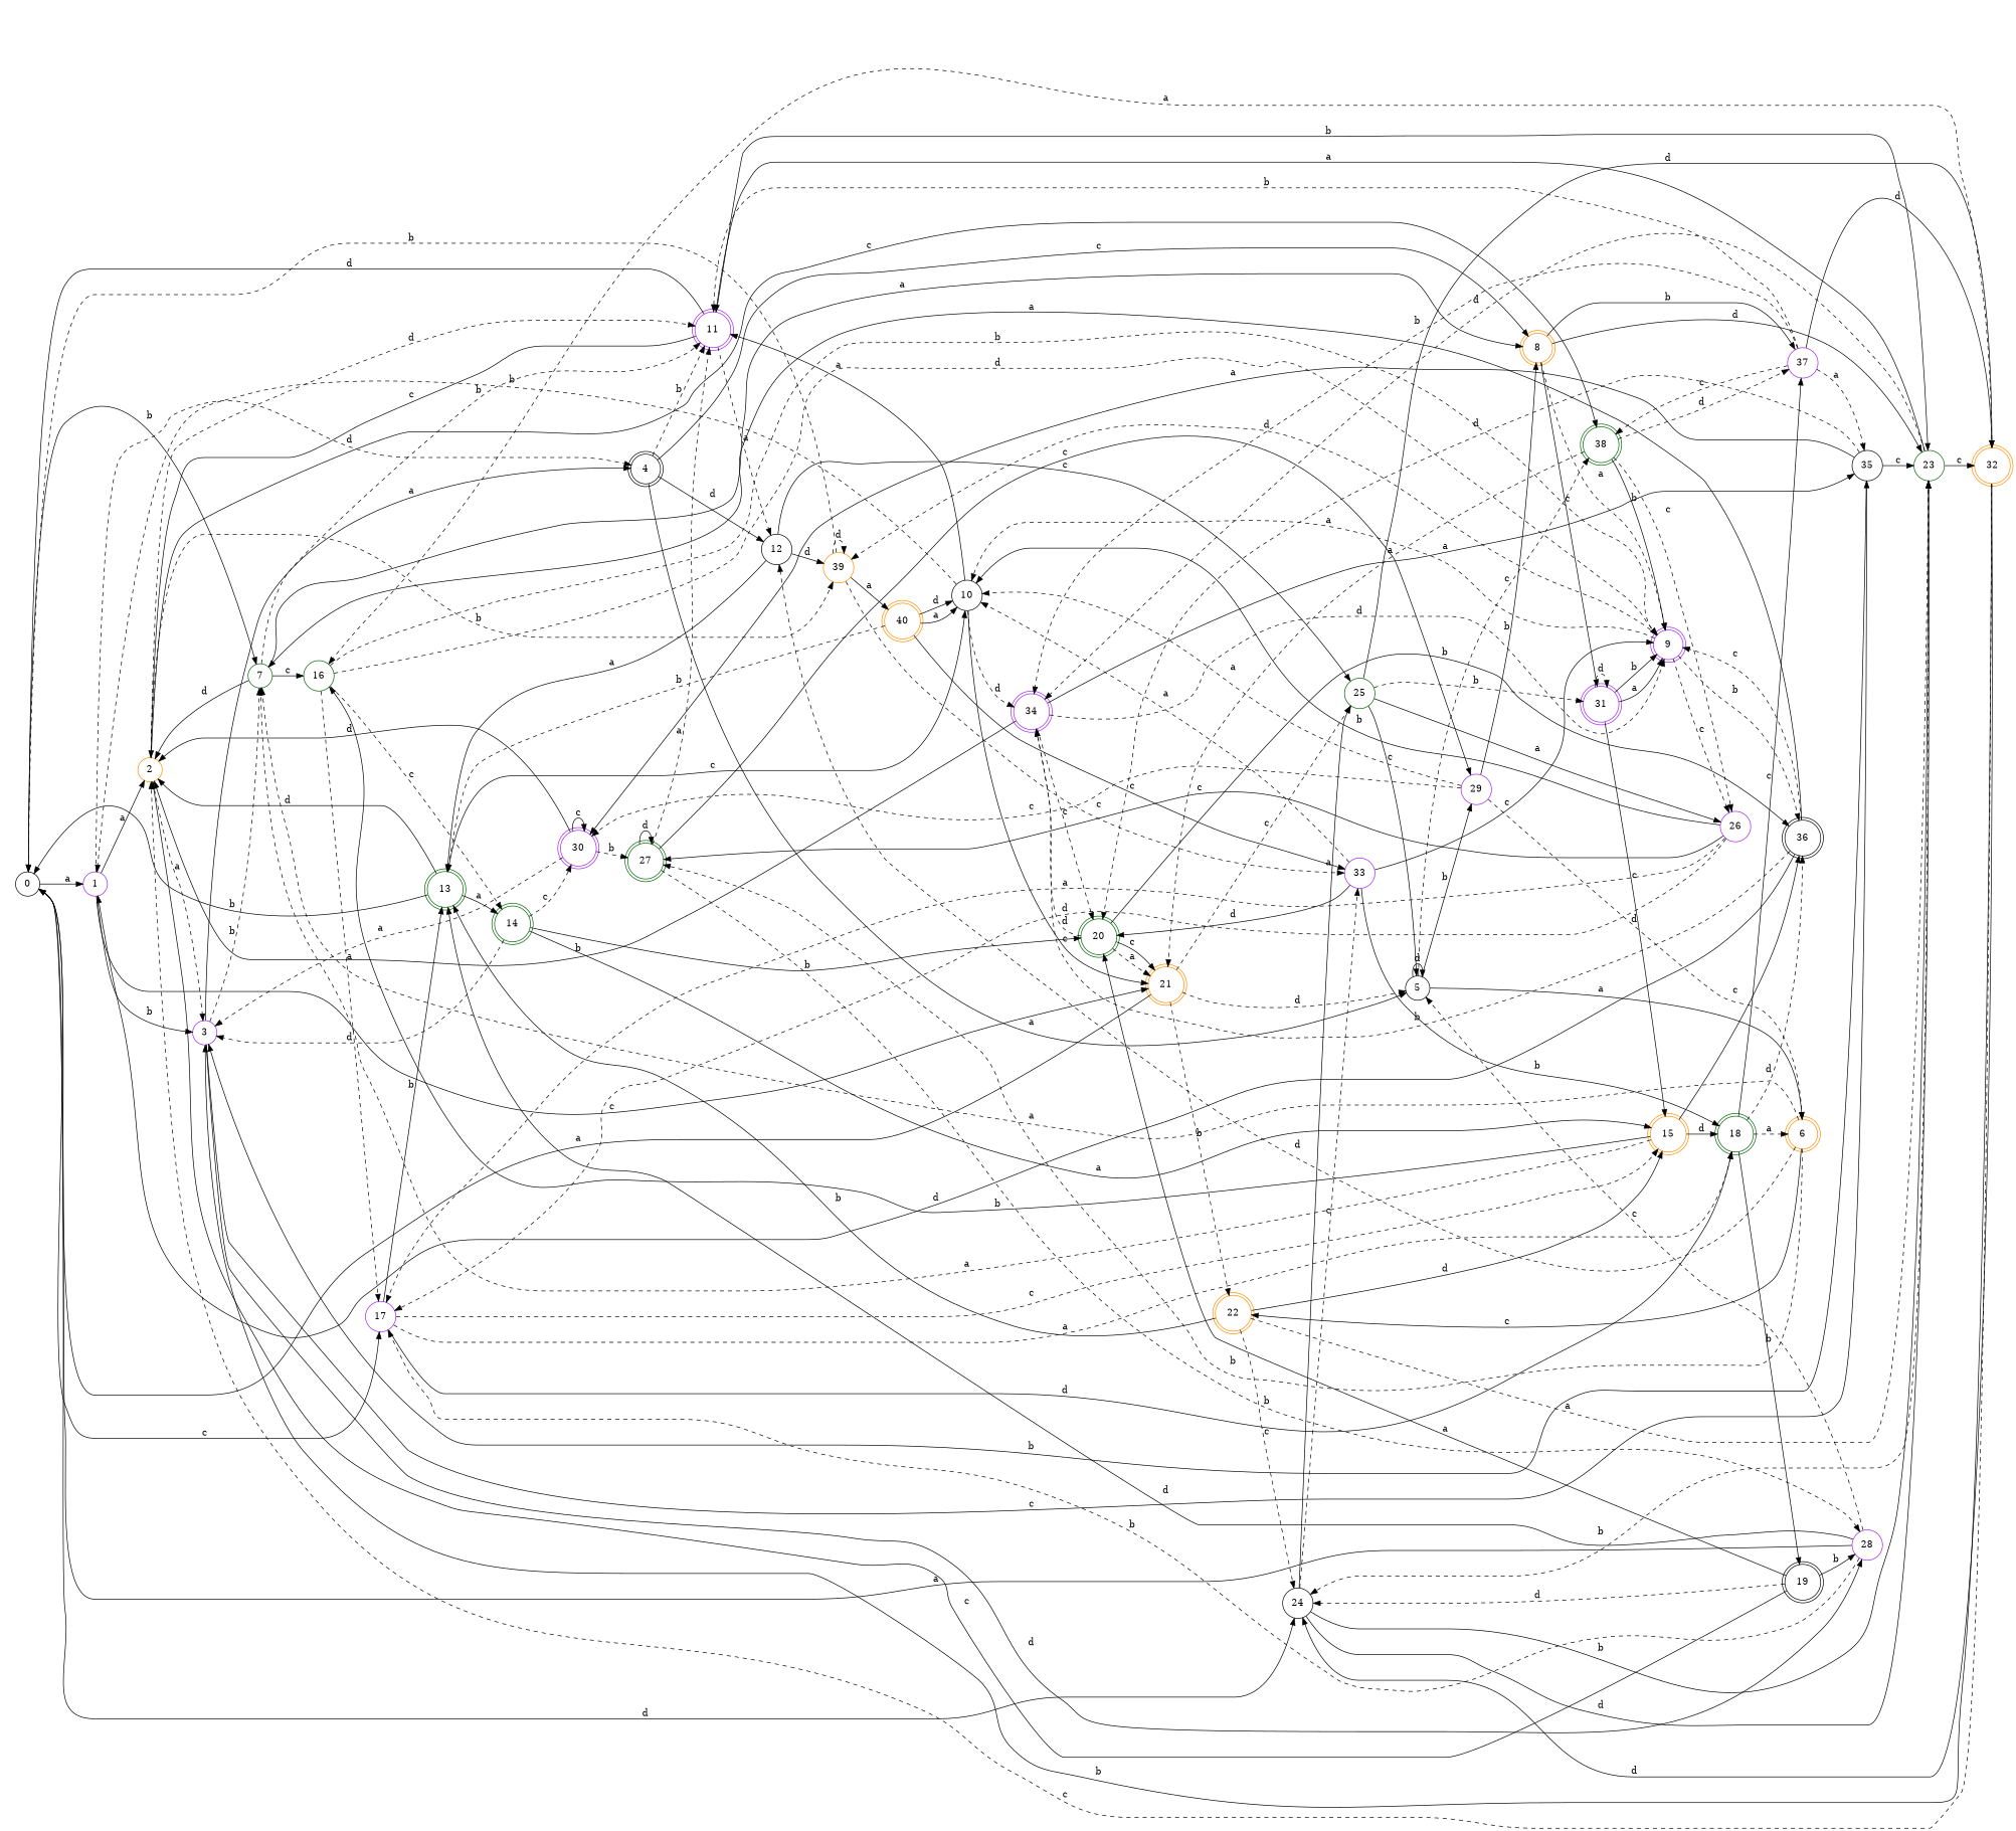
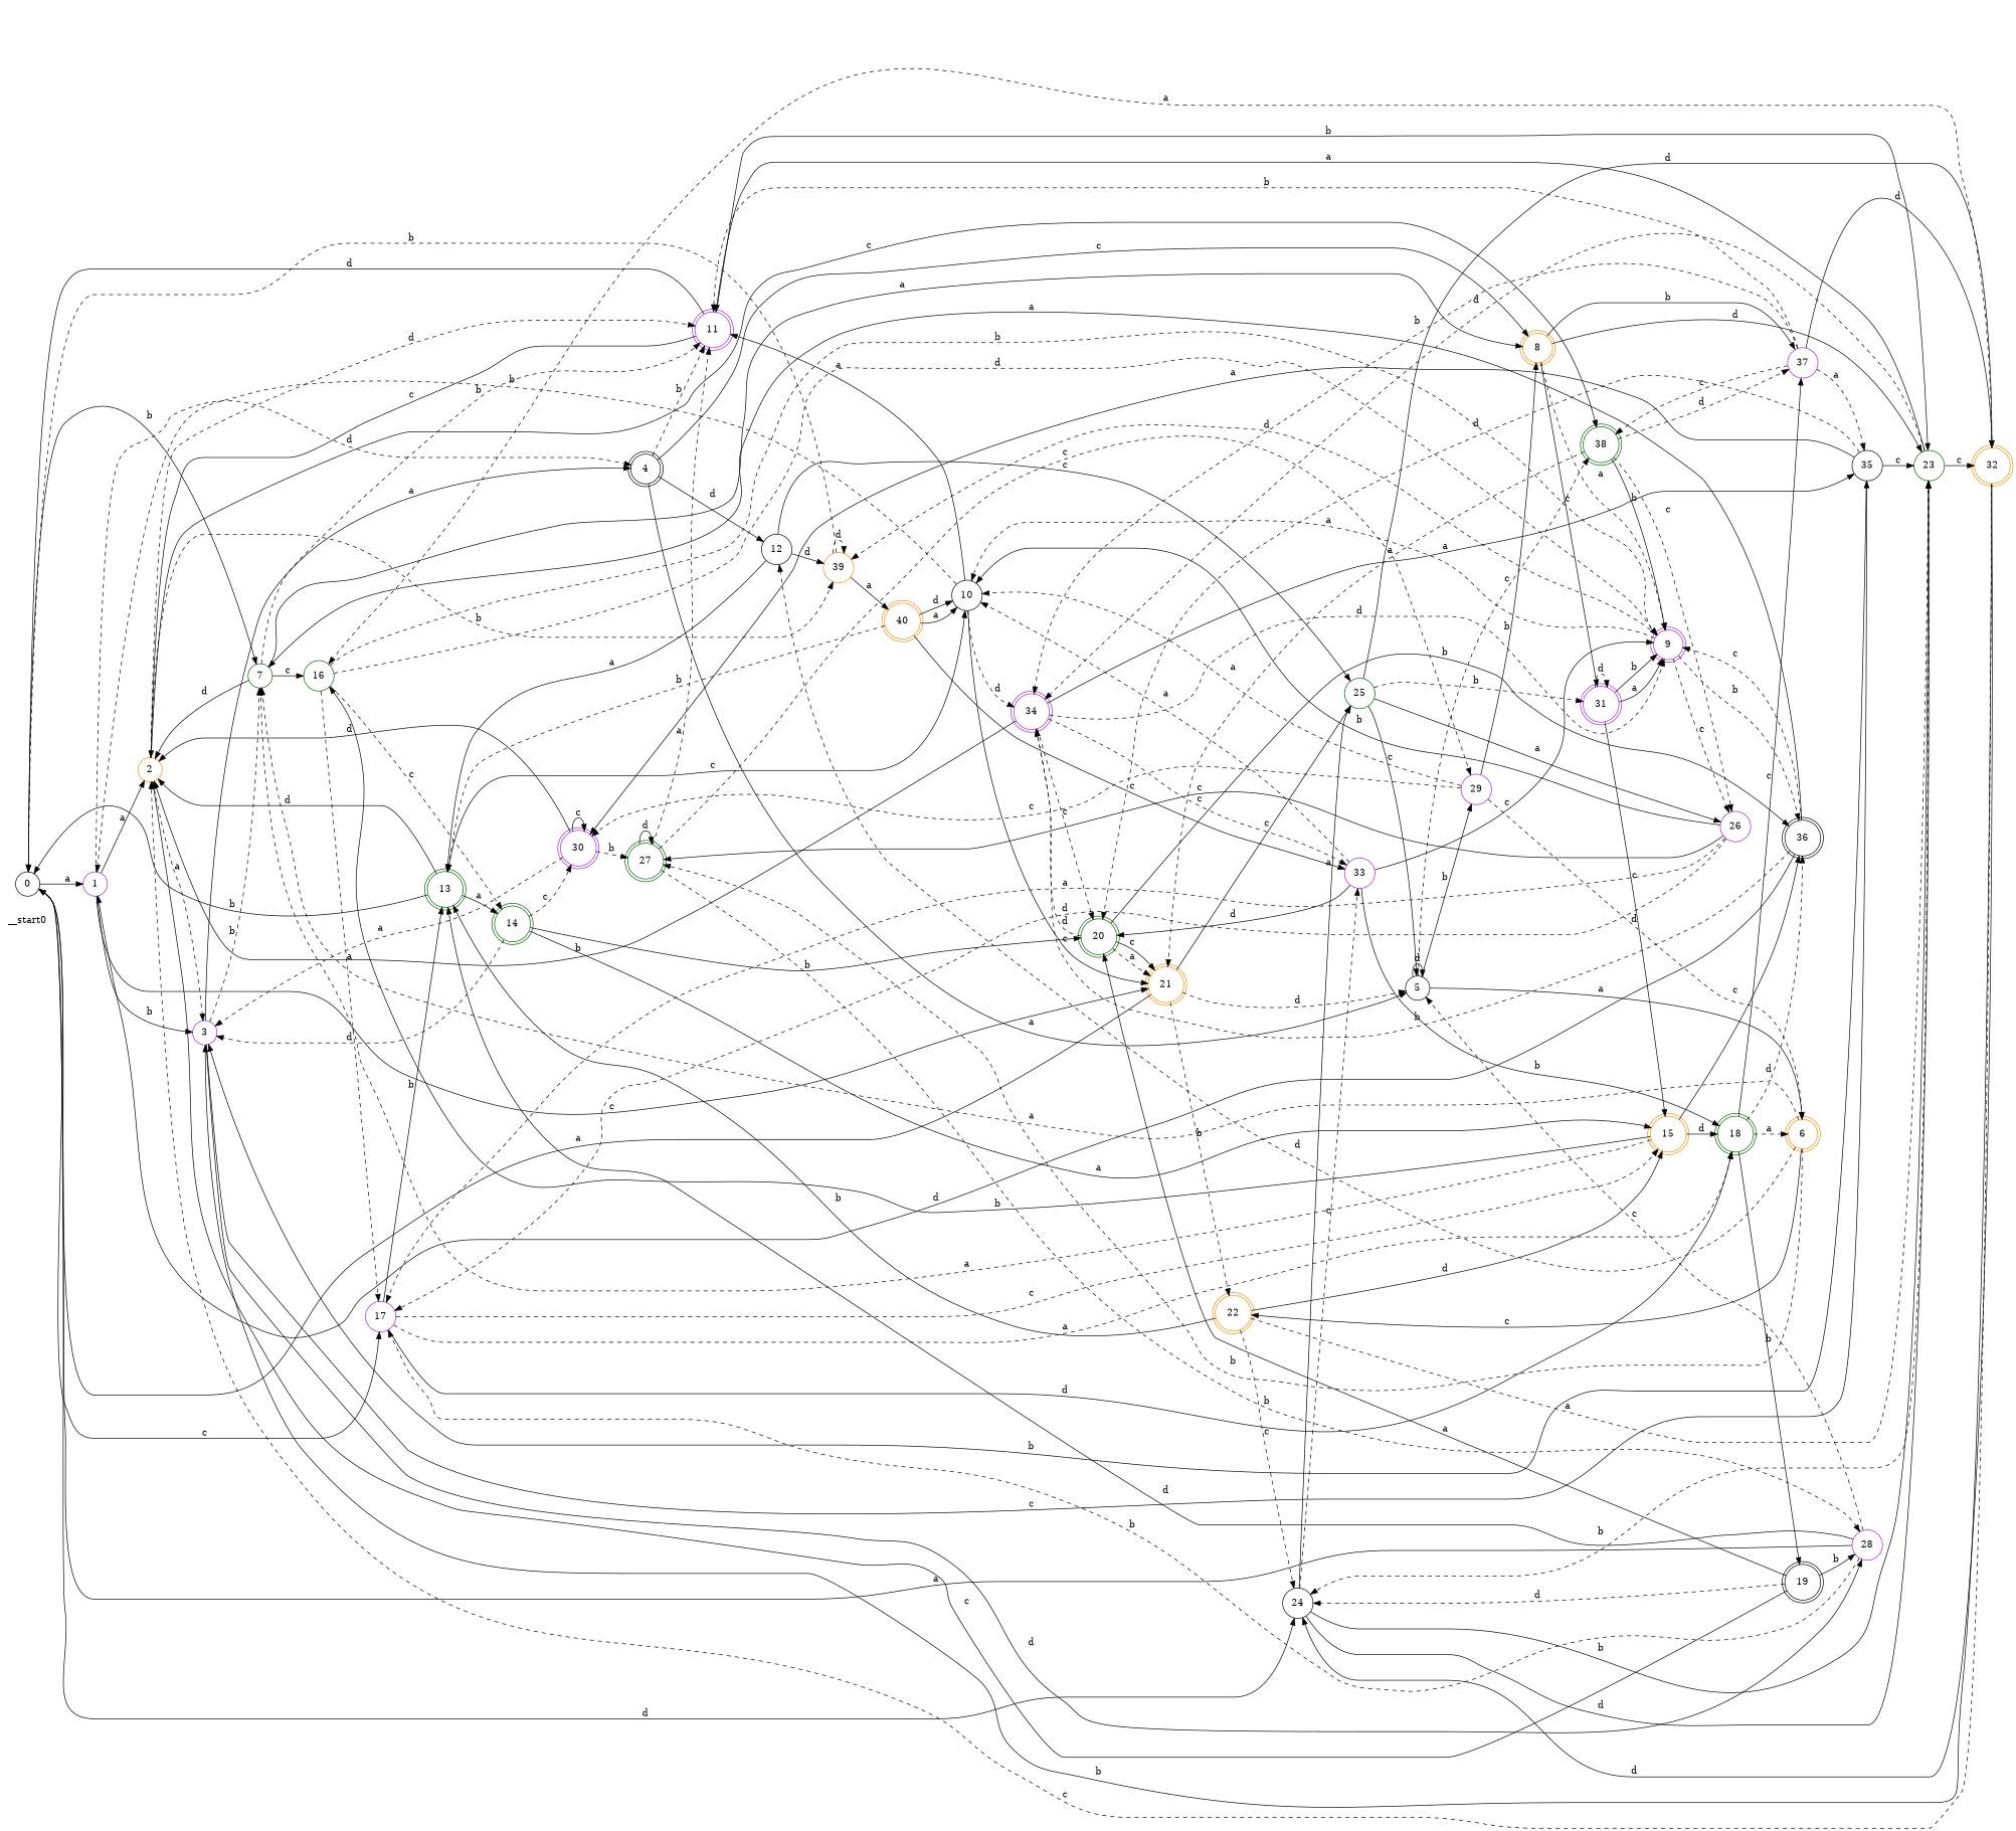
  digraph {
    rankdir=LR
    node [color=purple shape=doublecircle fillcolor=white style="rounded,filled"]
    edge [style=solid]
+   __start0 [shape=none fillcolor="" style=""]
    n2 [color=black label=0 shape=circle style=filled]
    n3 [label=1 shape=circle style=filled]
    n4 [color=darkgreen label=7 shape=circle style=filled]
    n5 [label=17 shape=circle style=filled]
    n6 [color=black label=24 shape=circle style=filled]
    n7 [color=darkorange label=2 shape=circle style=filled]
    n8 [label=3 shape=circle style=filled]
    n9 [color=black label=4]
    n10 [color=darkorange label=21]
    n11 [label=11]
    n12 [color=darkorange label=8]
    n13 [color=darkgreen label=16 shape=circle style=filled]
    n14 [color=darkgreen label=13]
    n15 [color=darkorange label=15]
    n16 [color=darkgreen label=18]
    n17 [color=darkgreen label=23 shape=circle style=filled]
    n18 [color=darkgreen label=25 shape=circle style=filled]
    n19 [label=33 shape=circle style=filled]
    n20 [color=darkgreen label=38]
    n21 [color=darkorange label=39 shape=circle style=filled]
    n22 [label=28 shape=circle style=filled]
    n23 [color=black label=35 shape=circle style=filled]
    n24 [color=black label=5 shape=circle style=filled]
    n25 [color=black label=12 shape=circle style=filled]
    n26 [color=darkorange label=22]
    n27 [label=9]
    n28 [label=37 shape=circle style=filled]
    n29 [label=26 shape=circle style=filled]
    n30 [color=darkorange label=40]
    n31 [color=darkgreen label=20]
    n32 [label=30]
    n33 [color=darkorange label=6]
    n34 [label=29 shape=circle style=filled]
    n35 [label=31]
    n36 [color=darkgreen label=27]
    n37 [color=black label=10 shape=circle style=filled]
    n38 [color=darkgreen label=14]
    n39 [color=black label=36]
    n40 [label=34]
    n41 [color=darkorange label=32]
    n42 [color=black label=19]
    n2 -> n3 [label=a]
    n2 -> n4 [label=b]
    n2 -> n5 [label=c]
    n2 -> n6 [label=d]
    n3 -> n7 [label=a]
    n3 -> n8 [label=b]
    n3 -> n9 [label=d style=dashed]
    n3 -> n10 [label=c]
    n4 -> n7 [label=d]
    n4 -> n11 [label=b style=dashed]
    n4 -> n12 [label=a]
    n4 -> n13 [label=c]
    n5 -> n14 [label=b]
    n5 -> n15 [label=c style=dashed]
    n5 -> n16 [label=a style=dashed]
    n5 -> n16 [label=d]
    n6 -> n17 [label=b]
    n6 -> n17 [label=d]
    n6 -> n18 [label=a]
    n6 -> n19 [label=c style=dashed]
    n7 -> n8 [label=a style=dashed]
    n7 -> n11 [label=d style=dashed]
    n7 -> n20 [label=c]
    n7 -> n21 [label=b style=dashed]
    n8 -> n4 [label=b style=dashed]
    n8 -> n9 [label=a]
    n8 -> n22 [label=d]
    n8 -> n23 [label=c]
    n9 -> n11 [label=b style=dashed]
    n9 -> n12 [label=c]
    n9 -> n24 [label=a]
    n9 -> n25 [label=d]
    n10 -> n2 [label=a]
-   n10 -> n18 [label=c style=dashed]
+   n10 -> n18 [label=c]
    n10 -> n24 [label=d style=dashed]
    n10 -> n26 [label=b style=dashed]
    n11 -> n2 [label=d]
    n11 -> n7 [label=c]
    n11 -> n17 [label=b]
-   n11 -> n25 [label=a style=dashed]
    n12 -> n17 [label=d]
    n12 -> n27 [label=a style=dashed]
    n12 -> n28 [label=b]
    n12 -> n35 [label=c]
    n13 -> n5 [label=a style=dashed]
    n13 -> n27 [label=b style=dashed]
    n13 -> n27 [label=d style=dashed]
    n13 -> n38 [label=c style=dashed]
    n14 -> n2 [label=b]
    n14 -> n7 [label=d]
    n14 -> n37 [label=c]
    n14 -> n38 [label=a]
    n15 -> n4 [label=a style=dashed]
    n15 -> n13 [label=b]
    n15 -> n16 [label=d]
    n15 -> n39 [label=c]
    n16 -> n28 [label=c]
    n16 -> n33 [label=a style=dashed]
    n16 -> n39 [label=d style=dashed]
    n16 -> n42 [label=b]
    n17 -> n6 [label=b style=dashed]
    n17 -> n11 [label=a]
    n17 -> n40 [label=d style=dashed]
    n17 -> n41 [label=c]
    n18 -> n24 [label=c]
    n18 -> n29 [label=a]
    n18 -> n35 [label=b style=dashed]
    n18 -> n41 [label=d]
    n19 -> n16 [label=b]
    n19 -> n27 [label=c]
    n19 -> n31 [label=d]
    n19 -> n37 [label=a style=dashed]
    n20 -> n10 [label=a style=dashed]
    n20 -> n27 [label=b]
    n20 -> n28 [label=d style=dashed]
    n20 -> n29 [label=c style=dashed]
    n21 -> n2 [label=b style=dashed]
-   n21 -> n19 [label=c style=dashed]
+   n40 -> n19 [label=c style=dashed]
    n21 -> n21 [label=d style=dashed]
    n21 -> n30 [label=a]
    n22 -> n2 [label=a]
    n22 -> n5 [label=b style=dashed]
    n22 -> n14 [label=d]
    n22 -> n24 [label=c style=dashed]
    n23 -> n8 [label=b]
    n23 -> n17 [label=c]
    n23 -> n31 [label=d style=dashed]
    n23 -> n32 [label=a]
    n24 -> n20 [label=c style=dashed]
    n24 -> n24 [label=d]
    n24 -> n33 [label=a]
    n24 -> n34 [label=b]
    n25 -> n14 [label=a]
    n25 -> n18 [label=c]
    n25 -> n21 [label=d]
    n26 -> n6 [label=c style=dashed]
    n26 -> n14 [label=b]
    n26 -> n15 [label=d]
    n26 -> n17 [label=a style=dashed]
    n27 -> n21 [label=d style=dashed]
    n27 -> n29 [label=c style=dashed]
    n27 -> n37 [label=a style=dashed]
    n27 -> n39 [label=b style=dashed]
    n28 -> n11 [label=b style=dashed]
    n28 -> n20 [label=c style=dashed]
    n28 -> n23 [label=a style=dashed]
    n28 -> n40 [label=b style=dashed]
    n28 -> n41 [label=d]
    n29 -> n5 [label=a style=dashed]
    n29 -> n5 [label=d style=dashed]
    n29 -> n36 [label=c]
    n29 -> n37 [label=b]
    n30 -> n14 [label=b style=dashed]
    n30 -> n19 [label=c]
    n30 -> n37 [label=a]
    n30 -> n37 [label=d]
    n31 -> n10 [label=a style=dashed]
    n31 -> n10 [label=c]
    n31 -> n39 [label=b]
    n31 -> n40 [label=d style=dashed]
    n32 -> n7 [label=d]
    n32 -> n8 [label=a style=dashed]
    n32 -> n32 [label=c]
    n32 -> n36 [label=b style=dashed]
    n33 -> n4 [label=a style=dashed]
    n33 -> n25 [label=d style=dashed]
    n33 -> n26 [label=c]
    n33 -> n36 [label=b style=dashed]
    n34 -> n12 [label=b]
    n34 -> n32 [label=c style=dashed]
    n34 -> n33 [label=d style=dashed]
    n34 -> n37 [label=a style=dashed]
    n35 -> n15 [label=c]
    n35 -> n27 [label=a]
    n35 -> n27 [label=b]
    n35 -> n35 [label=d style=dashed]
    n36 -> n11 [label=a style=dashed]
    n36 -> n22 [label=b style=dashed]
-   n36 -> n34 [label=c]
+   n36 -> n34 [label=c style=dashed]
    n36 -> n36 [label=d]
    n37 -> n3 [label=b style=dashed]
    n37 -> n10 [label=c]
    n37 -> n11 [label=a]
    n37 -> n40 [label=d style=dashed]
    n38 -> n8 [label=d style=dashed]
    n38 -> n15 [label=a]
    n38 -> n31 [label=b]
    n38 -> n32 [label=c style=dashed]
    n39 -> n3 [label=d]
    n39 -> n4 [label=a]
    n39 -> n27 [label=c style=dashed]
    n39 -> n40 [label=b style=dashed]
    n40 -> n7 [label=b]
    n40 -> n23 [label=a]
    n40 -> n27 [label=d style=dashed]
    n40 -> n31 [label=c style=dashed]
    n41 -> n6 [label=d]
    n41 -> n7 [label=c style=dashed]
    n41 -> n8 [label=b]
    n41 -> n13 [label=a style=dashed]
    n42 -> n6 [label=d style=dashed]
    n42 -> n7 [label=c]
    n42 -> n22 [label=b]
    n42 -> n31 [label=a]
  }
